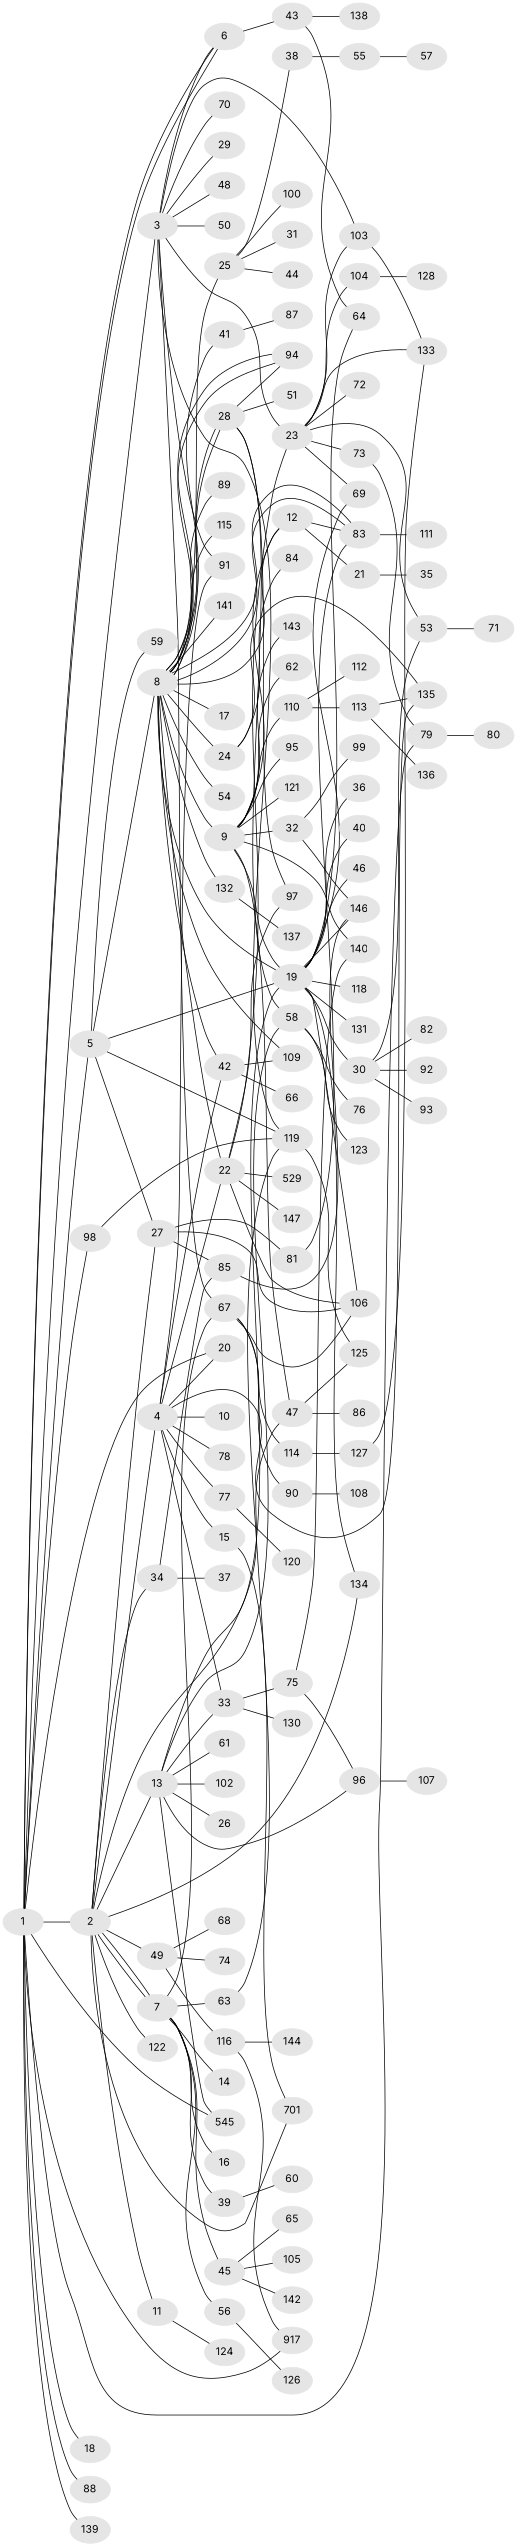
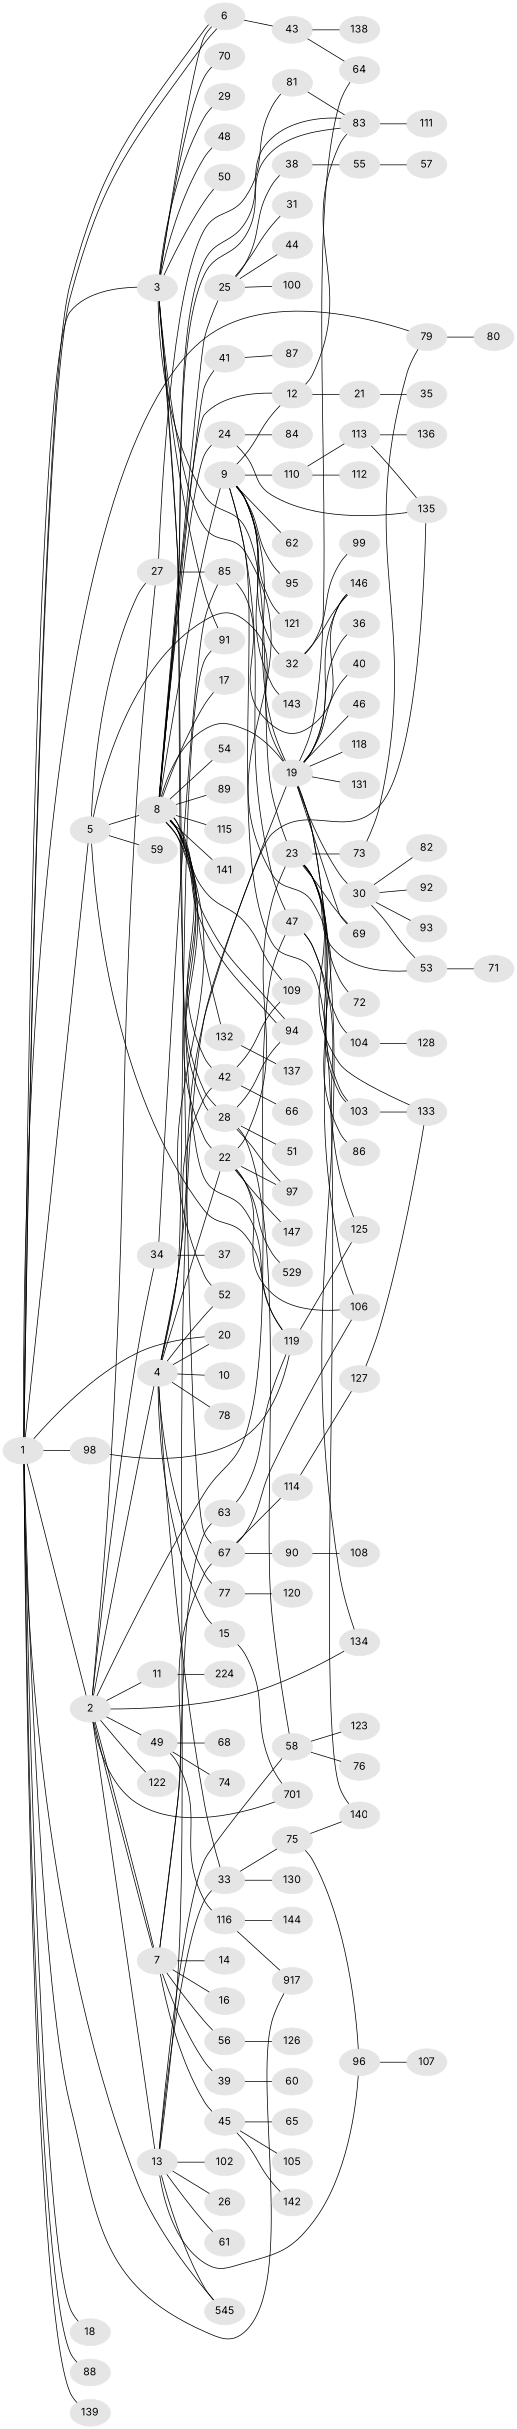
  graph {
    fontname=Inter
    rankdir=LR
    node [color=gray90 fontname=Inter style=filled]
    edge [fontname=Inter]
    1
    2
    3
    5
    6
    18
    20
    79
    88
    98
    n11 [label=917]
    139
    n13 [label=545]
    4
    7
    11
    13
    27
    34
    47
    49
    n22 [label=701]
    122
    134
    23
    29
    48
    50
    67
    70
    91
    103
    119
    8
    19
    59
    43
    80
    10
    15
    22
    33
    42
+   52
    77
    78
    135
    14
    16
    39
    45
    56
    63
-   124
+   124 [label=224]
    26
    58
    61
    96
    102
    106
    81
    85
    37
    86
    125
    68
    74
    116
    69
    53
    72
    73
    104
    133
    90
    114
    97
    n78 [label=529]
    147
    75
    130
    109
    66
    120
    9
    12
    17
    24
    25
    28
    41
    54
    83
    89
    94
    115
    132
    141
    30
    36
    40
    46
    64
    118
    131
    146
    138
    60
    65
    105
    142
    126
    32
    62
    95
    110
    121
    140
    143
    21
    84
    38
    31
    44
    100
    51
    87
    111
    137
    99
    112
    113
    35
    76
    123
    107
    82
    92
    93
    55
    71
    128
    57
    144
    108
    127
    136
    1 -- 2
    1 -- 3
    1 -- 5
    1 -- 6
    1 -- 6
    1 -- 18
    1 -- 20
    1 -- 79
    1 -- 88
    1 -- 98
    1 -- n11
    1 -- 139
    1 -- n13
    2 -- 4
    2 -- 7
    2 -- 7
    2 -- 11
    2 -- 13
    2 -- 27
    2 -- 34
    2 -- 47
    2 -- 49
    2 -- n22
    2 -- 122
    2 -- 134
    3 -- 6
    3 -- 23
    3 -- 29
    3 -- 48
    3 -- 50
    3 -- 67
    3 -- 70
    3 -- 91
    3 -- 103
    3 -- 119
    5 -- 27
    5 -- 119
    5 -- 8
    5 -- 19
    5 -- 59
    6 -- 43
    79 -- 80
    98 -- 119
    4 -- 20
    4 -- 91
    4 -- 10
    4 -- 15
    4 -- 22
    4 -- 33
    4 -- 42
+   4 -- 52
    4 -- 77
    4 -- 78
    4 -- 135
    7 -- 67
    7 -- 14
    7 -- 16
    7 -- 39
    7 -- 45
    7 -- 56
    7 -- 63
    11 -- 124
    13 -- n13
    13 -- 19
    13 -- 33
    13 -- 26
    13 -- 58
    13 -- 61
    13 -- 96
    13 -- 102
-   27 -- 106
    27 -- 81
    27 -- 85
    34 -- 85
    34 -- 37
    47 -- 86
    47 -- 125
    49 -- 68
    49 -- 74
    49 -- 116
    23 -- 103
    23 -- 69
    23 -- 53
    23 -- 72
    23 -- 73
    23 -- 104
    23 -- 133
    67 -- 106
    67 -- 90
    67 -- 114
    103 -- 133
    119 -- 125
    8 -- 19
    8 -- 22
    8 -- 42
+   8 -- 52
    8 -- 109
    8 -- 9
    8 -- 12
    8 -- 17
    8 -- 24
    8 -- 25
    8 -- 28
    8 -- 28
    8 -- 41
    8 -- 54
    8 -- 83
    8 -- 83
    8 -- 89
    8 -- 94
    8 -- 94
    8 -- 115
    8 -- 132
    8 -- 141
    19 -- 134
    19 -- 106
    19 -- 69
    19 -- 30
    19 -- 36
    19 -- 40
    19 -- 46
    19 -- 64
    19 -- 118
    19 -- 131
    19 -- 146
    43 -- 64
    43 -- 138
    15 -- n22
    22 -- 23
    22 -- 106
    22 -- 97
    22 -- n78
    22 -- 147
    33 -- 75
    33 -- 130
    42 -- 109
    42 -- 66
    77 -- 120
    39 -- 60
    45 -- 65
    45 -- 105
    45 -- 142
    56 -- 126
    63 -- 119
    58 -- 76
    58 -- 123
    96 -- 107
    81 -- 83
    85 -- 146
    116 -- n11
    116 -- 144
    53 -- 71
    73 -- 79
    104 -- 128
    90 -- 108
    114 -- 127
    75 -- 96
    75 -- 140
    9 -- 47
    9 -- 19
    9 -- 12
    9 -- 32
    9 -- 62
    9 -- 95
    9 -- 110
    9 -- 121
    9 -- 140
    9 -- 143
    12 -- 83
    12 -- 21
    24 -- 135
    24 -- 84
    25 -- 38
    25 -- 31
    25 -- 44
    25 -- 100
    28 -- 58
    28 -- 97
    28 -- 94
    28 -- 51
    41 -- 87
    83 -- 111
    132 -- 137
    30 -- 53
    30 -- 82
    30 -- 92
    30 -- 93
    32 -- 146
    32 -- 99
    110 -- 112
    110 -- 113
    21 -- 35
    38 -- 55
    113 -- 135
    113 -- 136
    55 -- 57
    127 -- 133
  }
